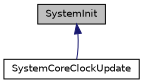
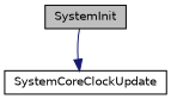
  digraph {
    rankdir=TB
    node [color=black fontname=Helvetica fontsize=10 shape=record style=filled]
    n1 [fillcolor=grey75 fontcolor=black height=0.2 label=SystemInit width=0.4]
    n2 [fillcolor=white height=0.2 label=SystemCoreClockUpdate width=0.4]
-   n2 -> n1 [color=midnightblue fontname=Helvetica fontsize=10 labelfontname=Helvetica labelfontsize=10 style=solid]
+   n1 -> n2 [color=midnightblue fontname=Helvetica fontsize=10 labelfontname=Helvetica labelfontsize=10 style=solid]
  }
